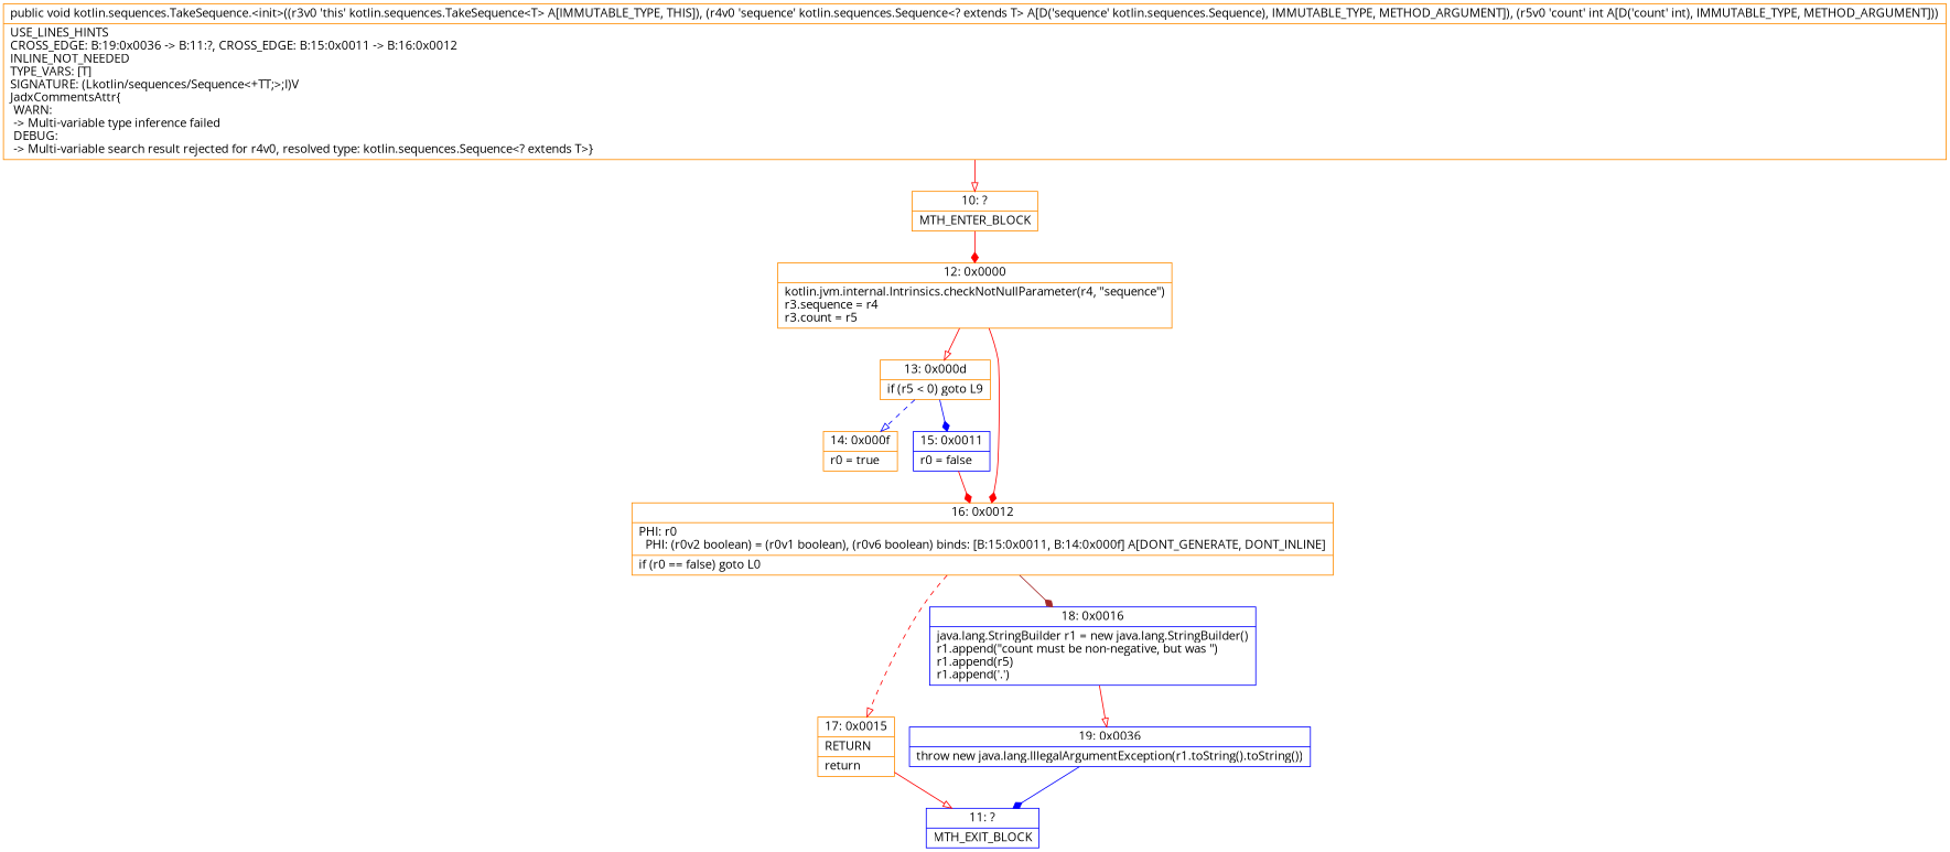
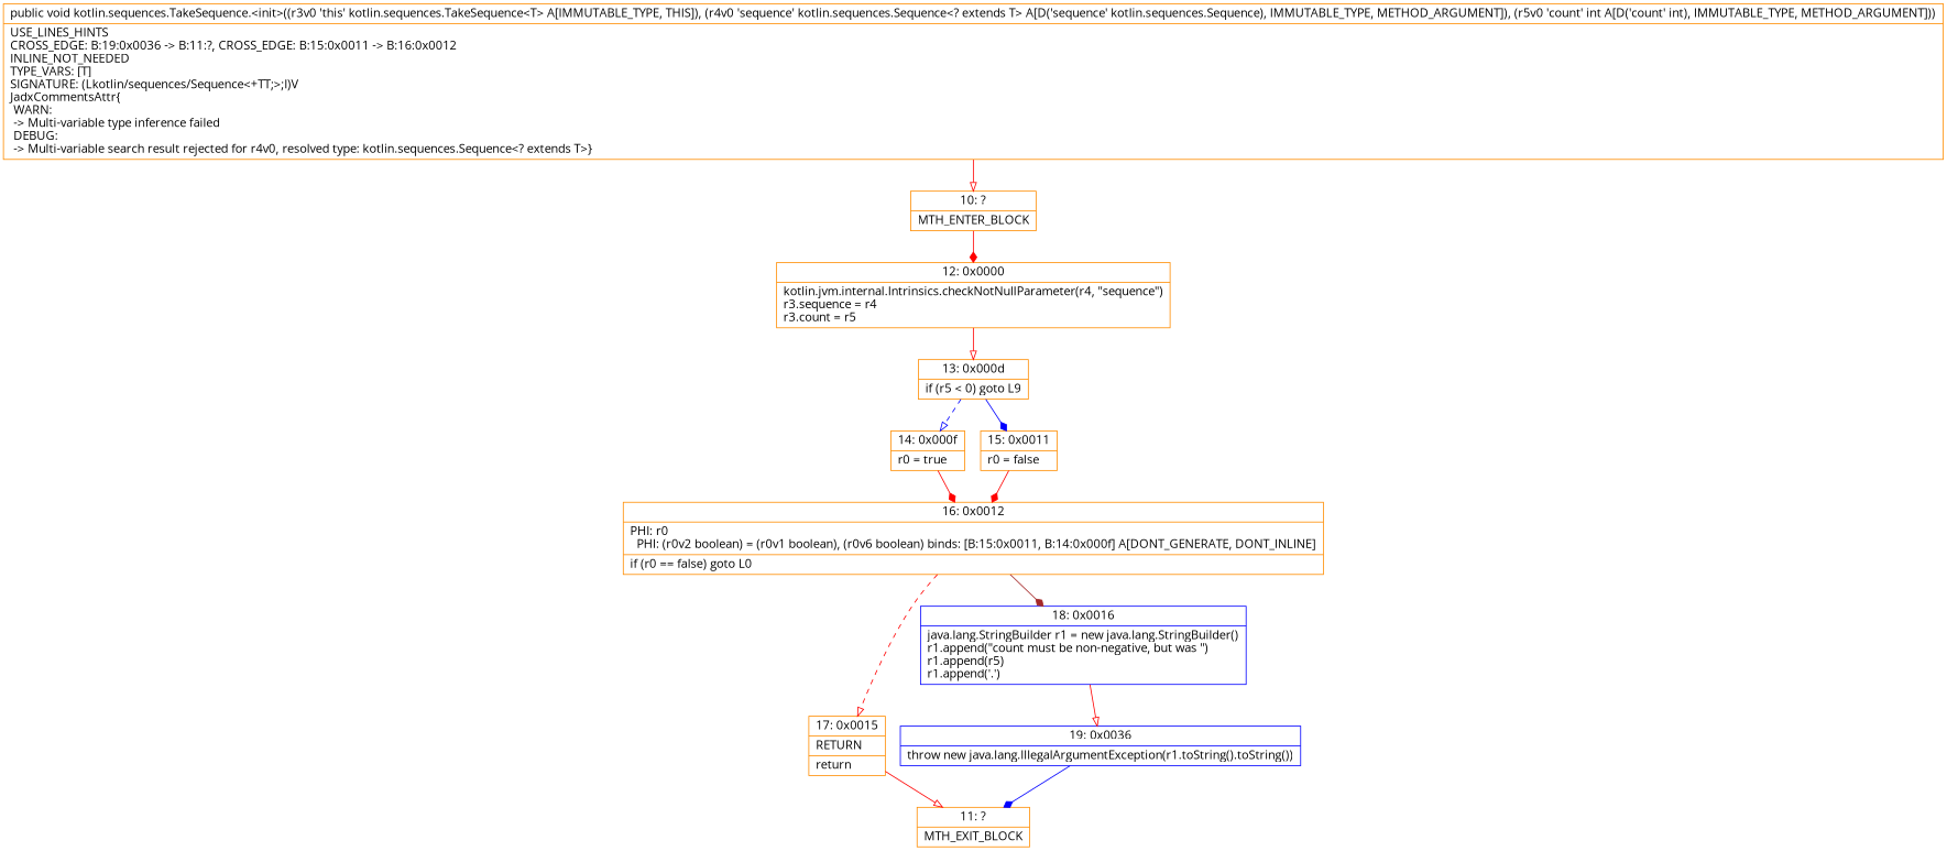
  digraph {
    fontname="Open Sans"
    node [color=darkorange fontname="Open Sans" shape=record]
    edge [arrowhead=diamond color=red fontname="Open Sans"]
    n1 [label="{10\:\ ?|MTH_ENTER_BLOCK\l}"]
    n2 [label="{12\:\ 0x0000|kotlin.jvm.internal.Intrinsics.checkNotNullParameter(r4, \"sequence\")\lr3.sequence = r4\lr3.count = r5\l}"]
    n3 [label="{13\:\ 0x000d|if (r5 \< 0) goto L9\l}"]
    n4 [label="{14\:\ 0x000f|r0 = true\l}"]
-   n5 [color=blue label="{15\:\ 0x0011|r0 = false\l}"]
+   n5 [label="{15\:\ 0x0011|r0 = false\l}"]
    n6 [label="{16\:\ 0x0012|PHI: r0 \l  PHI: (r0v2 boolean) = (r0v1 boolean), (r0v6 boolean) binds: [B:15:0x0011, B:14:0x000f] A[DONT_GENERATE, DONT_INLINE]\l|if (r0 == false) goto L0\l}"]
    n7 [label="{17\:\ 0x0015|RETURN\l|return\l}"]
    n8 [color=blue label="{18\:\ 0x0016|java.lang.StringBuilder r1 = new java.lang.StringBuilder()\lr1.append(\"count must be non\-negative, but was \")\lr1.append(r5)\lr1.append('.')\l}"]
-   n9 [color=blue label="{11\:\ ?|MTH_EXIT_BLOCK\l}"]
+   n9 [label="{11\:\ ?|MTH_EXIT_BLOCK\l}"]
    n10 [color=blue label="{19\:\ 0x0036|throw new java.lang.IllegalArgumentException(r1.toString().toString())\l}"]
    n11 [label="{public void kotlin.sequences.TakeSequence.\<init\>((r3v0 'this' kotlin.sequences.TakeSequence\<T\> A[IMMUTABLE_TYPE, THIS]), (r4v0 'sequence' kotlin.sequences.Sequence\<? extends T\> A[D('sequence' kotlin.sequences.Sequence), IMMUTABLE_TYPE, METHOD_ARGUMENT]), (r5v0 'count' int A[D('count' int), IMMUTABLE_TYPE, METHOD_ARGUMENT]))  | USE_LINES_HINTS\lCROSS_EDGE: B:19:0x0036 \-\> B:11:?, CROSS_EDGE: B:15:0x0011 \-\> B:16:0x0012\lINLINE_NOT_NEEDED\lTYPE_VARS: [T]\lSIGNATURE: (Lkotlin\/sequences\/Sequence\<+TT;\>;I)V\lJadxCommentsAttr\{\l WARN: \l \-\> Multi\-variable type inference failed\l DEBUG: \l \-\> Multi\-variable search result rejected for r4v0, resolved type: kotlin.sequences.Sequence\<? extends T\>\}\l}"]
    n1 -> n2
    n2 -> n3 [arrowhead=onormal]
    n3 -> n4 [arrowhead=onormal color=blue style=dashed]
    n3 -> n5 [color=blue]
-   n2 -> n6
+   n4 -> n6
    n5 -> n6
    n6 -> n7 [arrowhead=onormal style=dashed]
    n6 -> n8 [color=brown]
    n7 -> n9 [arrowhead=onormal]
    n8 -> n10 [arrowhead=onormal]
    n10 -> n9 [color=blue]
    n11 -> n1 [arrowhead=onormal]
  }
